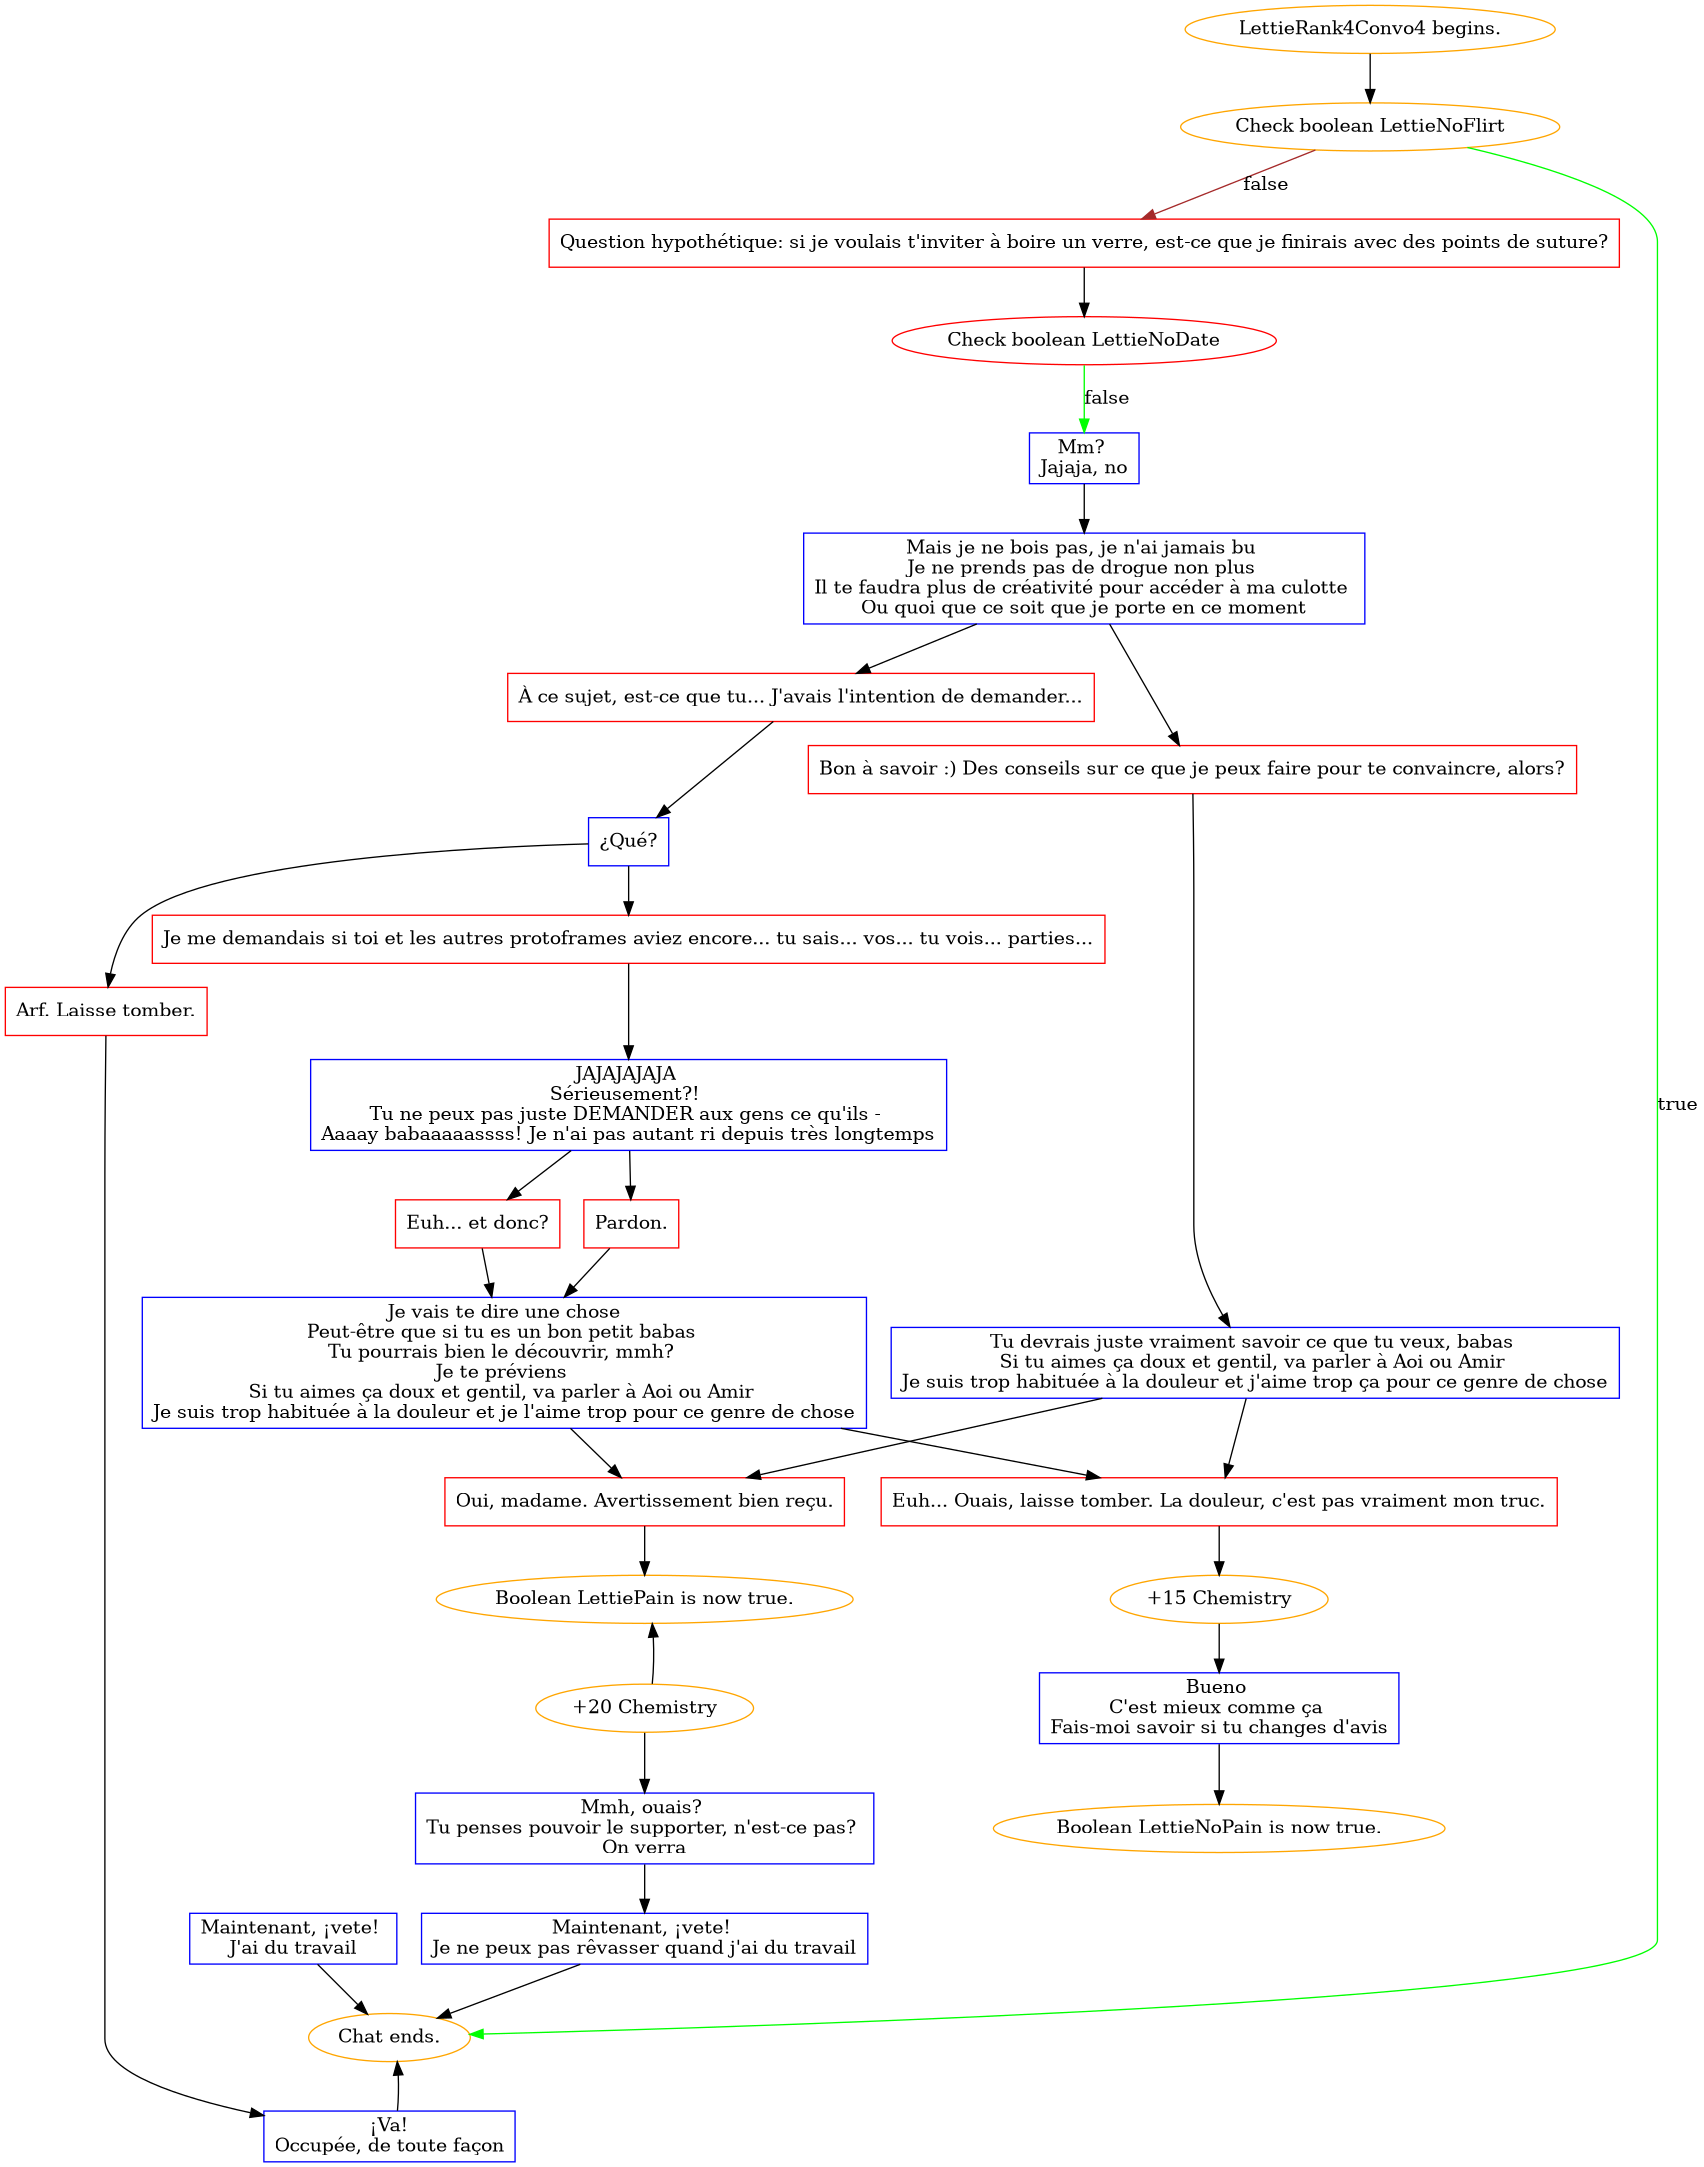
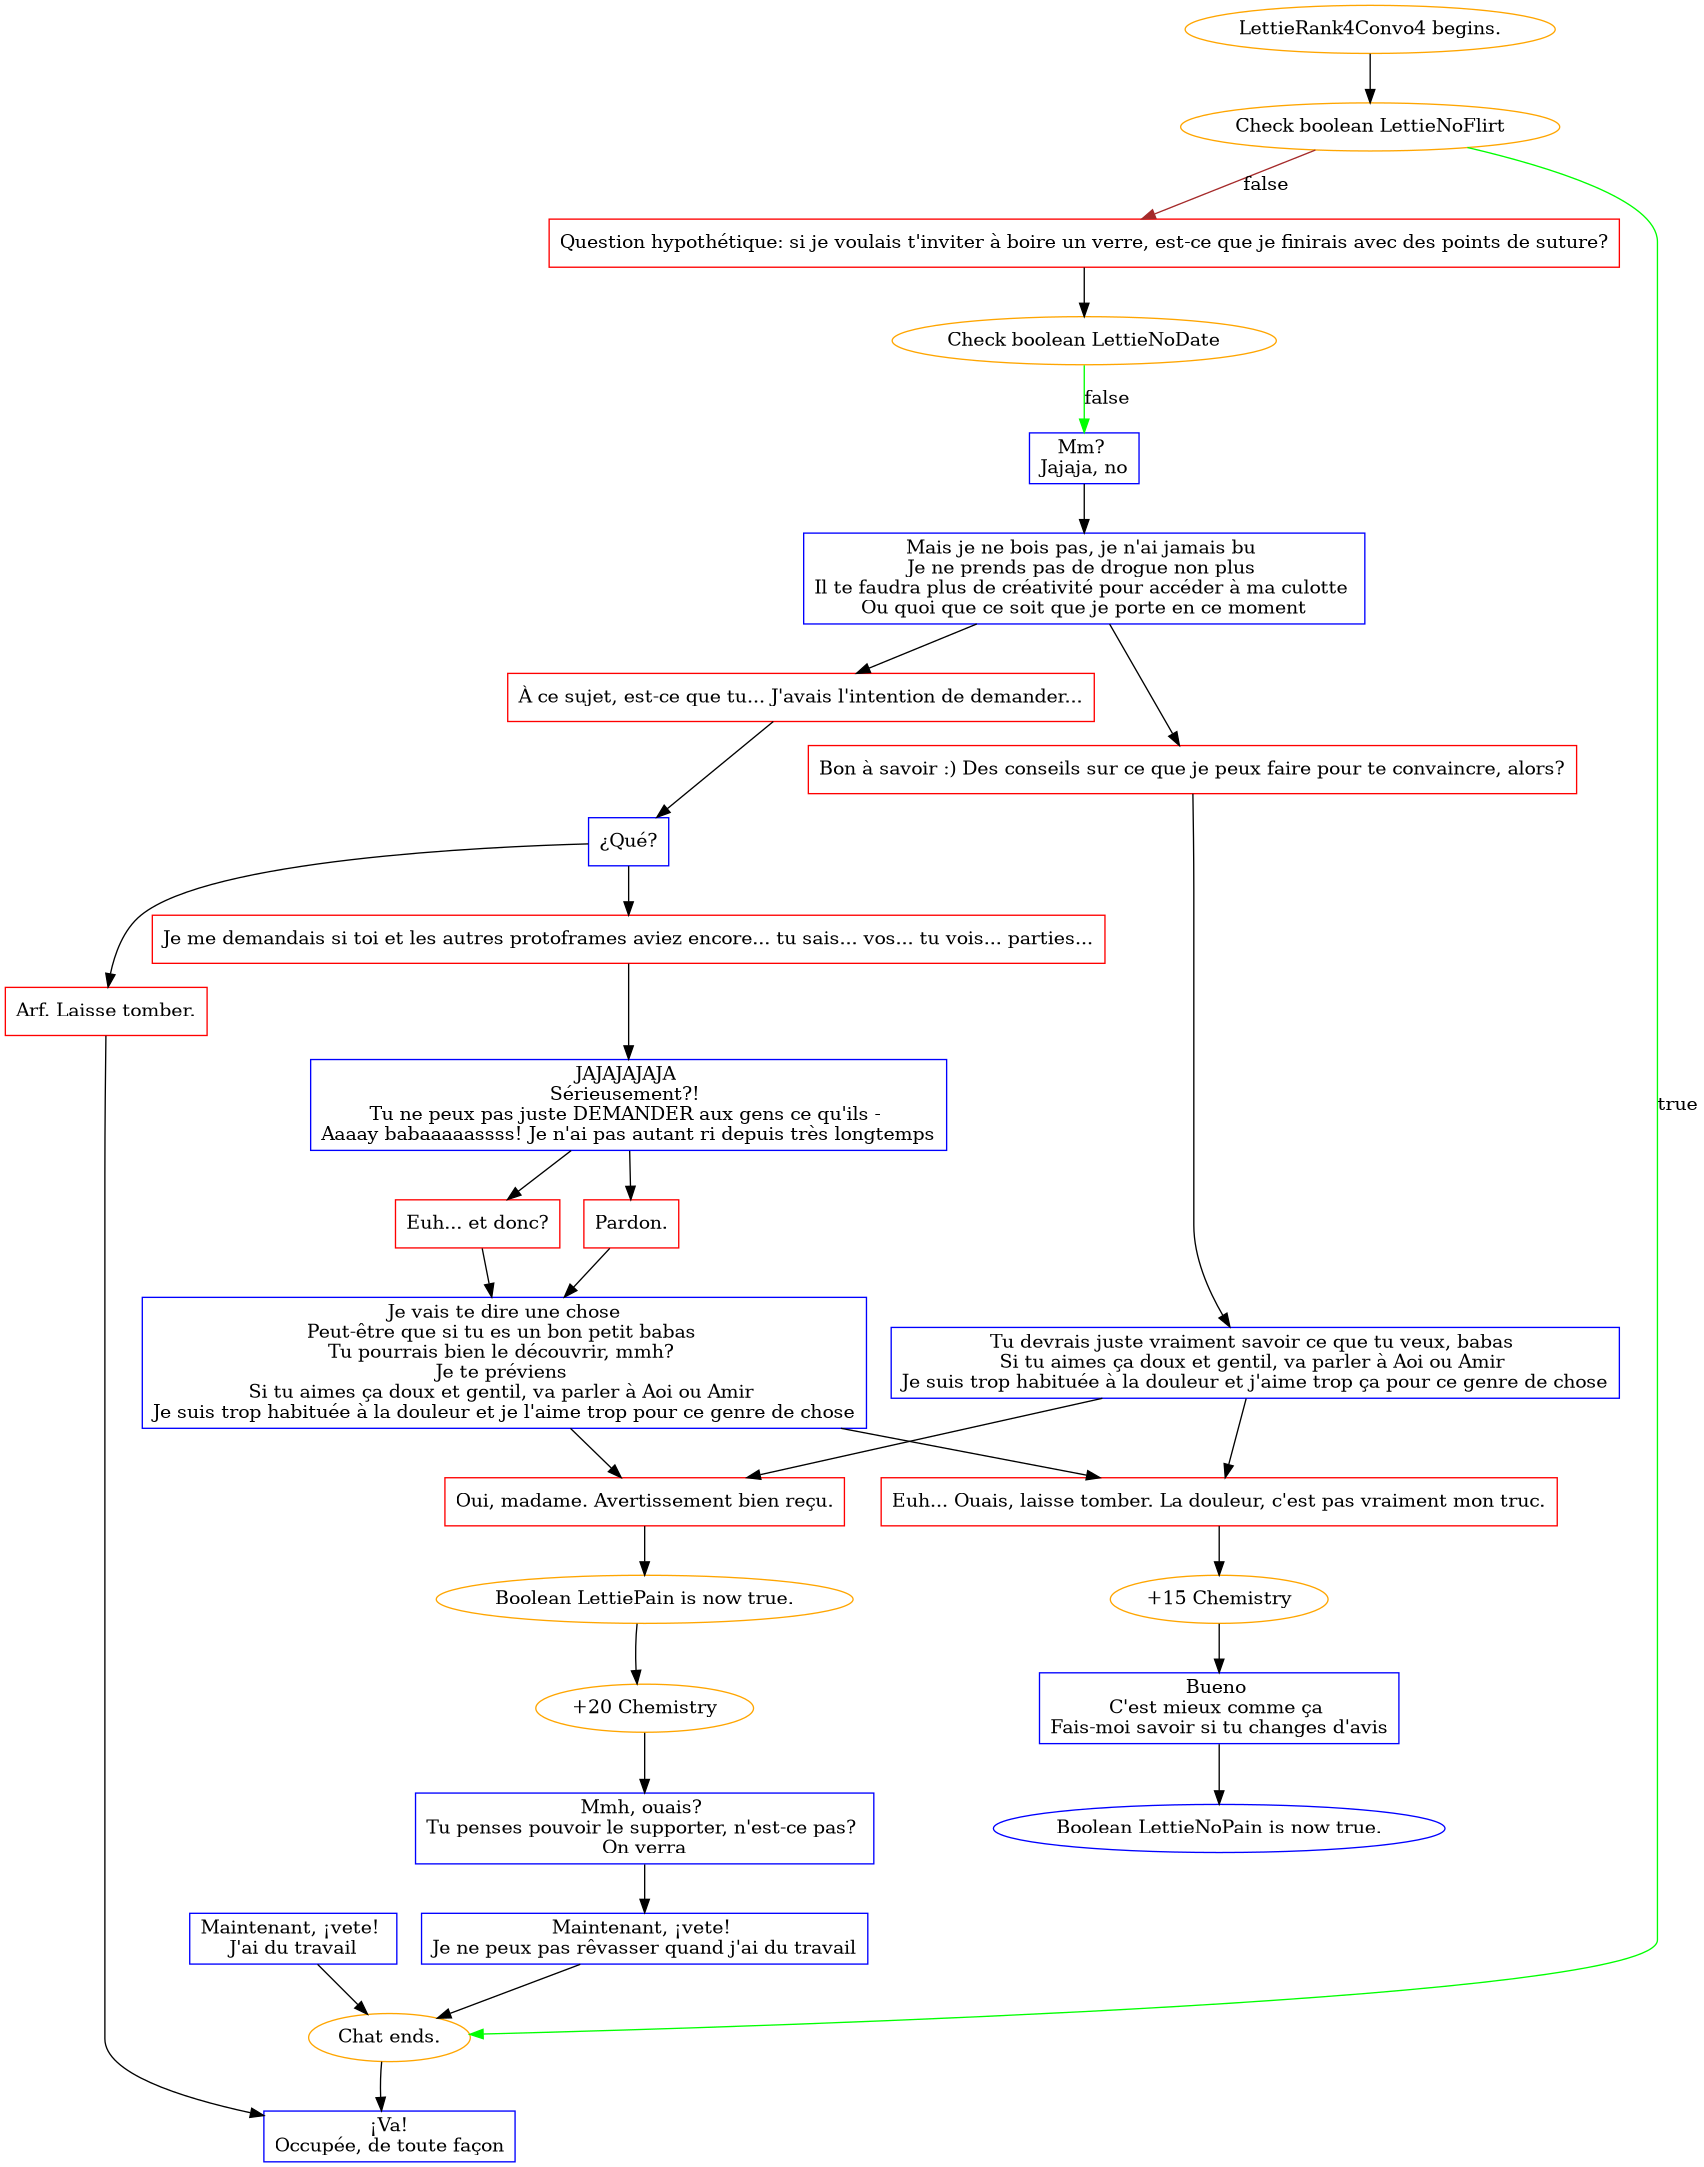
  digraph {
    node [color=blue shape=box]
    "LettieRank4Convo4 begins." [color=orange shape=""]
    n2 [color=orange label="Check boolean LettieNoFlirt" shape=""]
    "Chat ends." [color=orange shape=""]
    n4 [color=red label="Question hypothétique: si je voulais t'inviter à boire un verre, est-ce que je finirais avec des points de suture?"]
-   n5 [color=red label="Check boolean LettieNoDate" shape=""]
+   n5 [color=orange label="Check boolean LettieNoDate" shape=""]
    n6 [label="Mm? \nJajaja, no"]
    n7 [label="Mais je ne bois pas, je n'ai jamais bu \nJe ne prends pas de drogue non plus \nIl te faudra plus de créativité pour accéder à ma culotte \nOu quoi que ce soit que je porte en ce moment"]
    n8 [color=red label="Bon à savoir :) Des conseils sur ce que je peux faire pour te convaincre, alors?"]
    n9 [color=red label="À ce sujet, est-ce que tu... J'avais l'intention de demander..."]
    n10 [label="Tu devrais juste vraiment savoir ce que tu veux, babas \nSi tu aimes ça doux et gentil, va parler à Aoi ou Amir \nJe suis trop habituée à la douleur et j'aime trop ça pour ce genre de chose"]
    n11 [label="¿Qué?"]
    n12 [color=red label="Oui, madame. Avertissement bien reçu."]
    n13 [color=red label="Euh... Ouais, laisse tomber. La douleur, c'est pas vraiment mon truc."]
    n14 [color=red label="Je me demandais si toi et les autres protoframes aviez encore... tu sais... vos... tu vois... parties..."]
    n15 [color=red label="Arf. Laisse tomber."]
    n16 [color=orange label="Boolean LettiePain is now true." shape=""]
    n17 [color=orange label="+15 Chemistry" shape=""]
    n18 [label="JAJAJAJAJA \nSérieusement?! \nTu ne peux pas juste DEMANDER aux gens ce qu'ils - \nAaaay babaaaaassss! Je n'ai pas autant ri depuis très longtemps"]
    n19 [label="¡Va!\nOccupée, de toute façon"]
    n20 [color=orange label="+20 Chemistry" shape=""]
    n21 [label="Bueno \nC'est mieux comme ça \nFais-moi savoir si tu changes d'avis"]
    n22 [color=red label="Pardon."]
    n23 [color=red label="Euh... et donc?"]
    n24 [label="Mmh, ouais? \nTu penses pouvoir le supporter, n'est-ce pas? \nOn verra"]
-   n25 [color=orange label="Boolean LettieNoPain is now true." shape=""]
+   n25 [label="Boolean LettieNoPain is now true." shape=""]
    n26 [label="Je vais te dire une chose\nPeut-être que si tu es un bon petit babas \nTu pourrais bien le découvrir, mmh? \nJe te préviens \nSi tu aimes ça doux et gentil, va parler à Aoi ou Amir \nJe suis trop habituée à la douleur et je l'aime trop pour ce genre de chose"]
    n27 [label="Maintenant, ¡vete! \nJe ne peux pas rêvasser quand j'ai du travail"]
    n28 [label="Maintenant, ¡vete! \nJ'ai du travail"]
    "LettieRank4Convo4 begins." -> n2
    n2 -> "Chat ends." [color=green label=true]
    n2 -> n4 [color=brown label=false]
    n4 -> n5
    n5 -> n6 [color=green label=false]
    n6 -> n7
    n7 -> n8
    n7 -> n9
    n8 -> n10
    n9 -> n11
    n10 -> n12
    n10 -> n13
    n11 -> n14
    n11 -> n15
    n12 -> n16
    n13 -> n17
    n14 -> n18
    n15 -> n19
-   n20 -> n16
+   n16 -> n20
    n17 -> n21
    n18 -> n22
    n18 -> n23
-   n19 -> "Chat ends."
+   "Chat ends." -> n19
    n20 -> n24
    n21 -> n25
    n22 -> n26
    n23 -> n26
    n24 -> n27
    n26 -> n12
    n26 -> n13
    n27 -> "Chat ends."
    n28 -> "Chat ends."
  }
